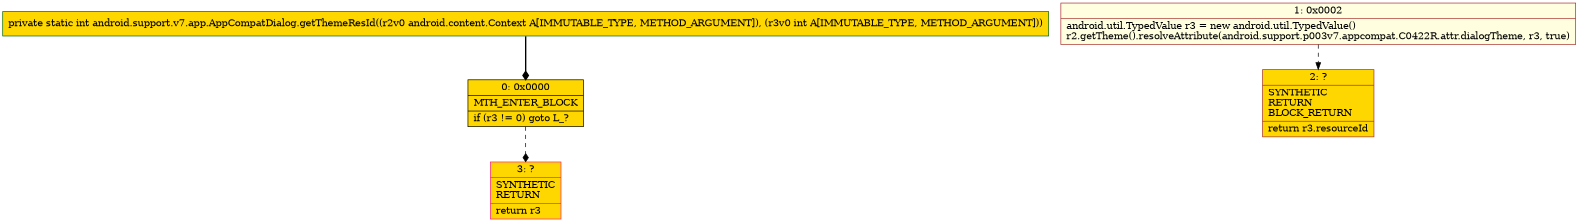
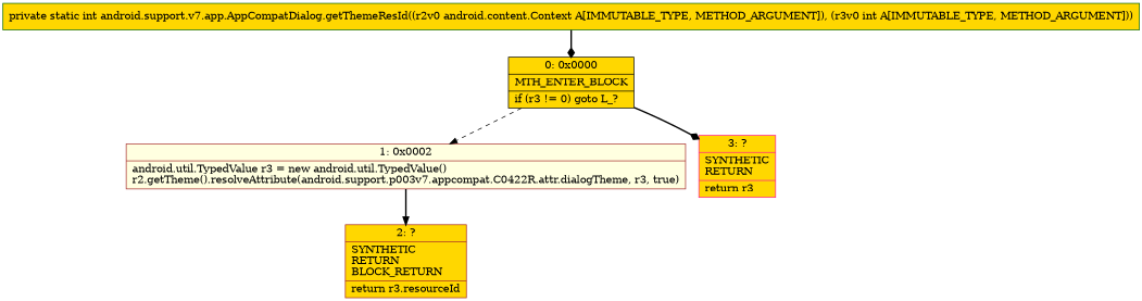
  digraph {
    node [color=brown fillcolor=gold shape=record style=filled]
    edge [arrowhead=normal style=dashed]
    n1 [color=black label="{0\:\ 0x0000|MTH_ENTER_BLOCK\l|if (r3 != 0) goto L_?\l}"]
    n2 [fillcolor=lightyellow label="{1\:\ 0x0002|android.util.TypedValue r3 = new android.util.TypedValue()\lr2.getTheme().resolveAttribute(android.support.p003v7.appcompat.C0422R.attr.dialogTheme, r3, true)\l}"]
    n3 [color=deeppink label="{3\:\ ?|SYNTHETIC\lRETURN\l|return r3\l}"]
    n4 [label="{2\:\ ?|SYNTHETIC\lRETURN\lBLOCK_RETURN\l|return r3.resourceId\l}"]
    n5 [color=darkgreen label="{private static int android.support.v7.app.AppCompatDialog.getThemeResId((r2v0 android.content.Context A[IMMUTABLE_TYPE, METHOD_ARGUMENT]), (r3v0 int A[IMMUTABLE_TYPE, METHOD_ARGUMENT])) }"]
-   n1 -> n3 [arrowhead=diamond]
-   n2 -> n4
+   n1 -> n2
+   n1 -> n3 [arrowhead=diamond style=bold]
+   n2 -> n4 [style=bold]
    n5 -> n1 [arrowhead=diamond style=bold]
  }
